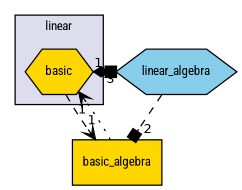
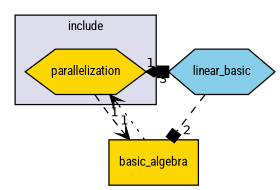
  digraph {
    compound=true
    fontname="Roboto Condensed"
    node [fillcolor=gold fontname="Roboto Condensed" fontsize=10 shape=hexagon style=filled]
    edge [arrowhead=vee fontname="Roboto Condensed" headlabel=1 labeldistance=1.5 labelfontname=Helvetica labelfontsize=10 style=dashed]
-   n1 [label=basic pencolor=black]
+   n1 [label=parallelization pencolor=black]
    n2 [label=basic_algebra shape=box]
-   n3 [fillcolor=skyblue label=linear_algebra]
+   n3 [fillcolor=skyblue label=linear_basic]
    subgraph cluster_1 {
      bgcolor="#ddddee"
      fontsize=10
-     label=linear
+     label=include
      pencolor=black
      n1
    }
    n1 -> n2
    n1 -> n3 [arrowhead=box style=bold]
    n2 -> n1 [style=dotted]
    n3 -> n1 [arrowhead=diamond headlabel=3]
    n3 -> n2 [arrowhead=box headlabel=2]
  }
